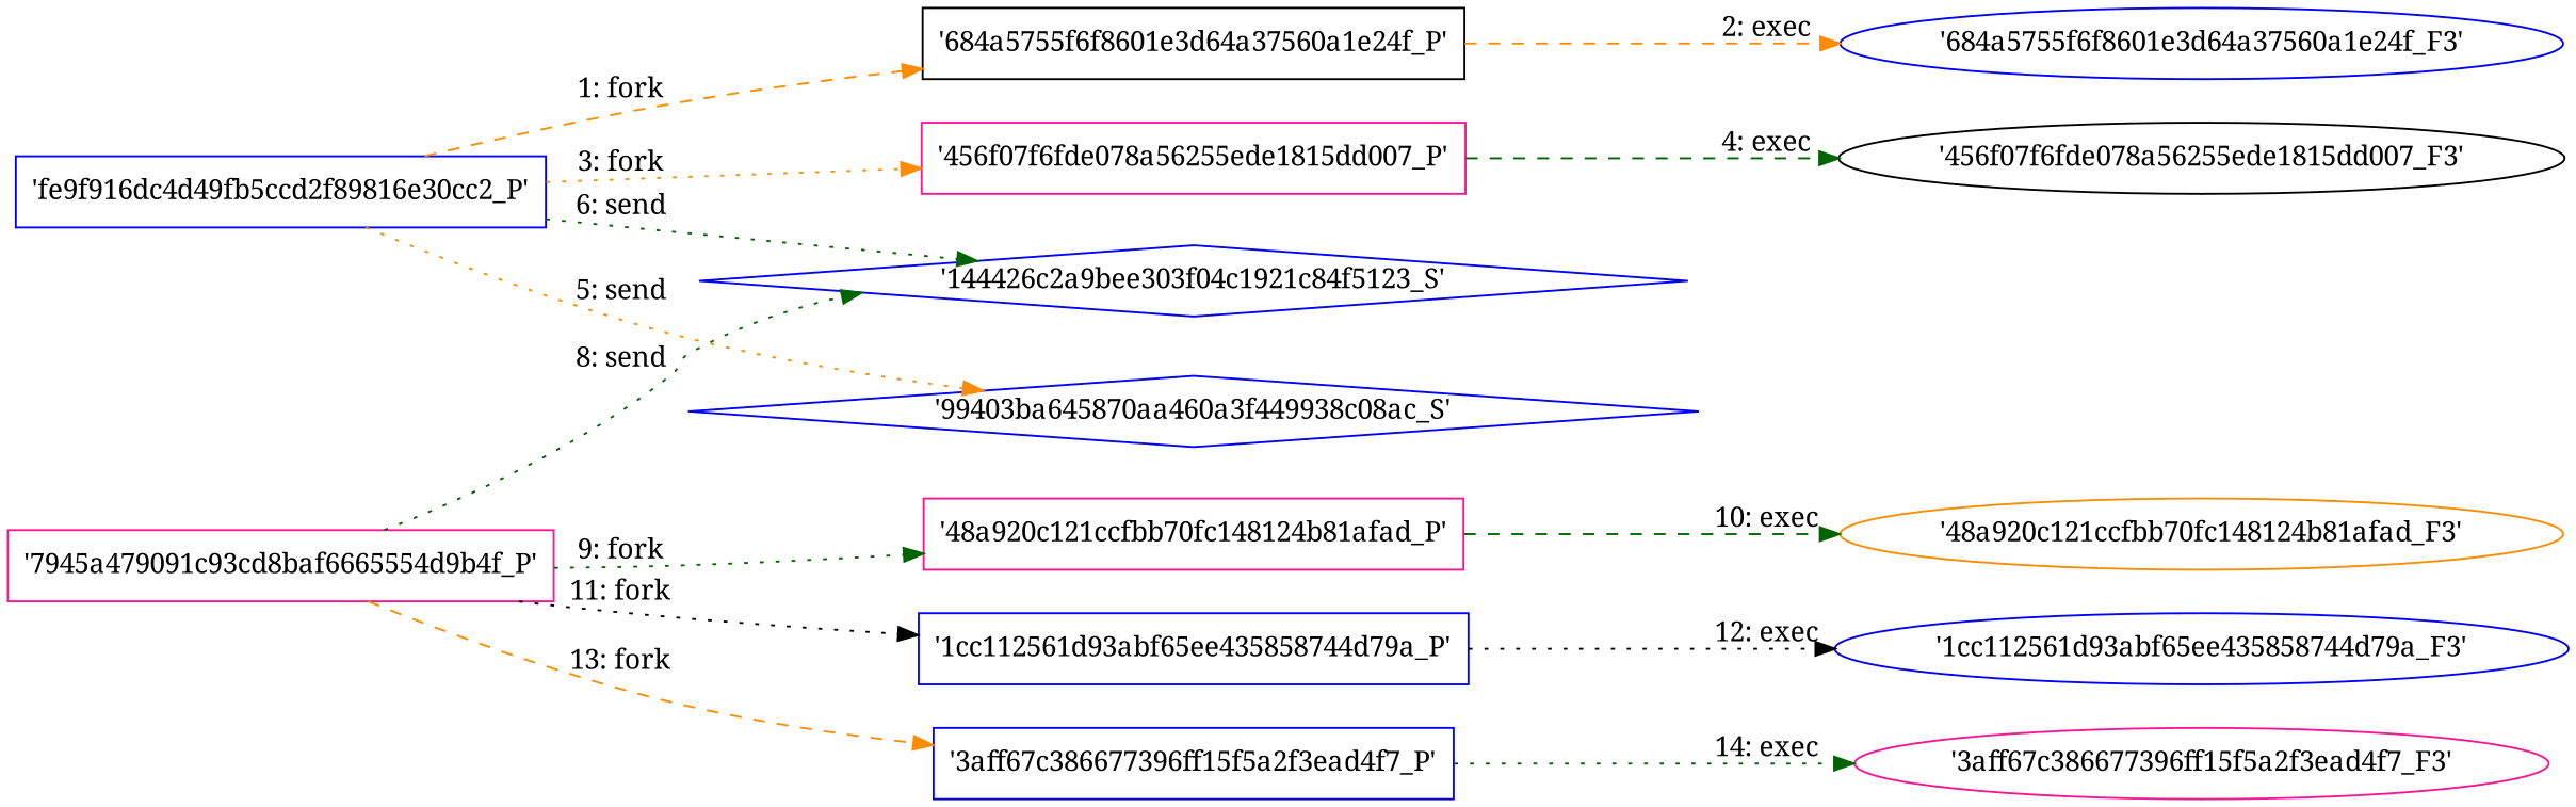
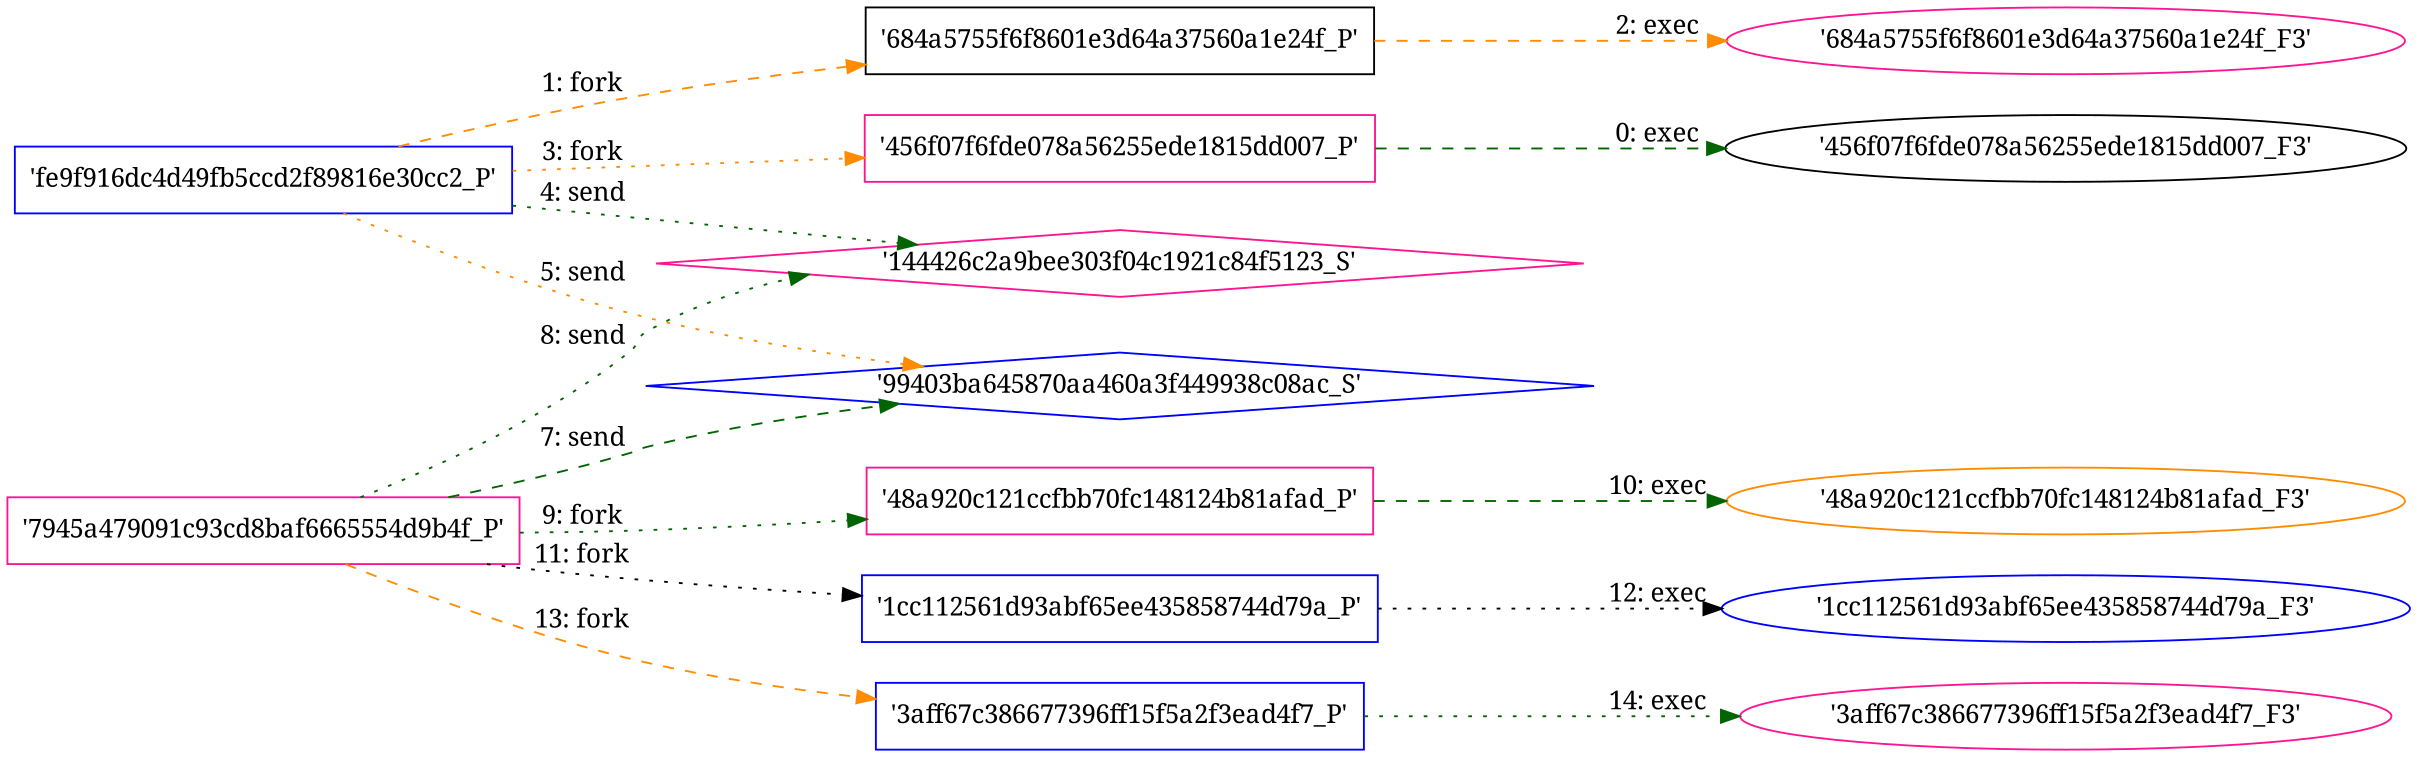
  digraph {
    engine=neato
    fixedsize=false
    fontname="Noto Serif"
    fontsize=10
    nodesep=0.3
    rankdir=LR
    ranksep=0
    splines=true
    node [color=deeppink fontname="Noto Serif" node_type=Process shape=box]
    edge [color=darkgreen fontname="Noto Serif" style=dotted]
    "'fe9f916dc4d49fb5ccd2f89816e30cc2_P'" [color=blue]
    "'684a5755f6f8601e3d64a37560a1e24f_P'" [color=black]
    "'456f07f6fde078a56255ede1815dd007_P'"
    "'99403ba645870aa460a3f449938c08ac_S'" [color=blue node_type=Socket shape=diamond]
-   "'144426c2a9bee303f04c1921c84f5123_S'" [color=blue node_type=Socket shape=diamond]
-   "'684a5755f6f8601e3d64a37560a1e24f_F3'" [color=blue node_type=File shape=ellipse]
+   "'144426c2a9bee303f04c1921c84f5123_S'" [node_type=Socket shape=diamond]
+   "'684a5755f6f8601e3d64a37560a1e24f_F3'" [node_type=File shape=ellipse]
    "'456f07f6fde078a56255ede1815dd007_F3'" [color=black node_type=File shape=ellipse]
    "'7945a479091c93cd8baf6665554d9b4f_P'"
    "'48a920c121ccfbb70fc148124b81afad_P'"
    "'1cc112561d93abf65ee435858744d79a_P'" [color=blue]
    "'3aff67c386677396ff15f5a2f3ead4f7_P'" [color=blue]
    "'48a920c121ccfbb70fc148124b81afad_F3'" [color=darkorange node_type=File shape=ellipse]
    "'1cc112561d93abf65ee435858744d79a_F3'" [color=blue node_type=File shape=ellipse]
    "'3aff67c386677396ff15f5a2f3ead4f7_F3'" [node_type=File shape=ellipse]
    "'fe9f916dc4d49fb5ccd2f89816e30cc2_P'" -> "'684a5755f6f8601e3d64a37560a1e24f_P'" [color=darkorange label="1: fork" style=dashed]
    "'fe9f916dc4d49fb5ccd2f89816e30cc2_P'" -> "'456f07f6fde078a56255ede1815dd007_P'" [color=darkorange label="3: fork"]
    "'fe9f916dc4d49fb5ccd2f89816e30cc2_P'" -> "'99403ba645870aa460a3f449938c08ac_S'" [color=darkorange label="5: send"]
-   "'fe9f916dc4d49fb5ccd2f89816e30cc2_P'" -> "'144426c2a9bee303f04c1921c84f5123_S'" [label="6: send"]
+   "'fe9f916dc4d49fb5ccd2f89816e30cc2_P'" -> "'144426c2a9bee303f04c1921c84f5123_S'" [label="4: send"]
    "'684a5755f6f8601e3d64a37560a1e24f_P'" -> "'684a5755f6f8601e3d64a37560a1e24f_F3'" [color=darkorange label="2: exec" style=dashed]
-   "'456f07f6fde078a56255ede1815dd007_P'" -> "'456f07f6fde078a56255ede1815dd007_F3'" [label="4: exec" style=dashed]
+   "'456f07f6fde078a56255ede1815dd007_P'" -> "'456f07f6fde078a56255ede1815dd007_F3'" [label="0: exec" style=dashed]
+   "'7945a479091c93cd8baf6665554d9b4f_P'" -> "'99403ba645870aa460a3f449938c08ac_S'" [label="7: send" style=dashed]
    "'7945a479091c93cd8baf6665554d9b4f_P'" -> "'144426c2a9bee303f04c1921c84f5123_S'" [label="8: send"]
    "'7945a479091c93cd8baf6665554d9b4f_P'" -> "'48a920c121ccfbb70fc148124b81afad_P'" [label="9: fork"]
    "'7945a479091c93cd8baf6665554d9b4f_P'" -> "'1cc112561d93abf65ee435858744d79a_P'" [color=black label="11: fork"]
    "'7945a479091c93cd8baf6665554d9b4f_P'" -> "'3aff67c386677396ff15f5a2f3ead4f7_P'" [color=darkorange label="13: fork" style=dashed]
    "'48a920c121ccfbb70fc148124b81afad_P'" -> "'48a920c121ccfbb70fc148124b81afad_F3'" [label="10: exec" style=dashed]
    "'1cc112561d93abf65ee435858744d79a_P'" -> "'1cc112561d93abf65ee435858744d79a_F3'" [color=black label="12: exec"]
    "'3aff67c386677396ff15f5a2f3ead4f7_P'" -> "'3aff67c386677396ff15f5a2f3ead4f7_F3'" [label="14: exec"]
  }
